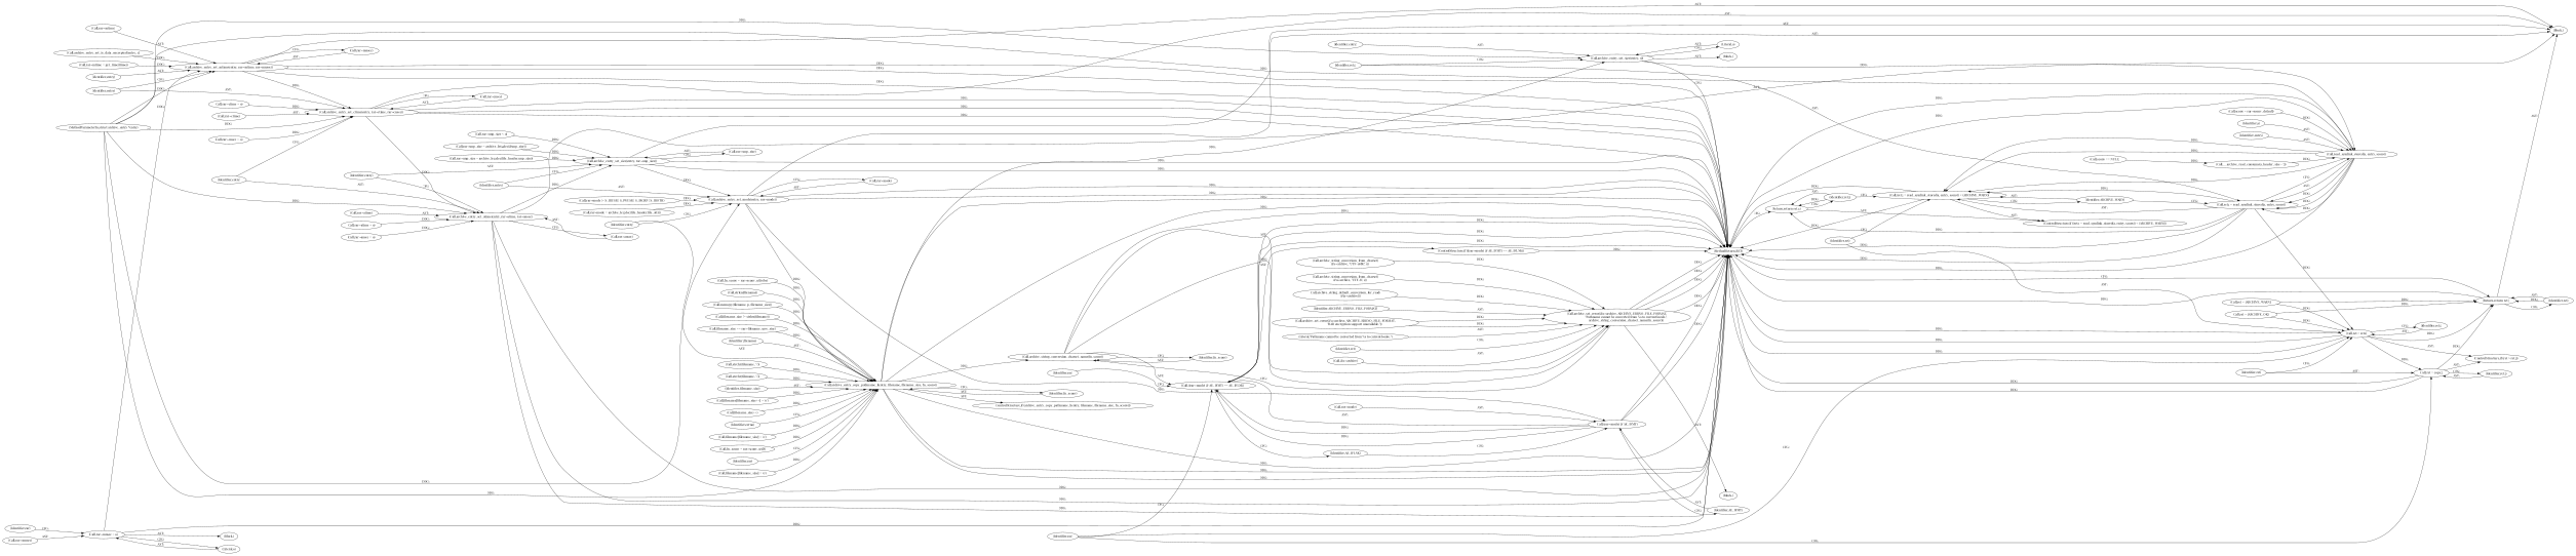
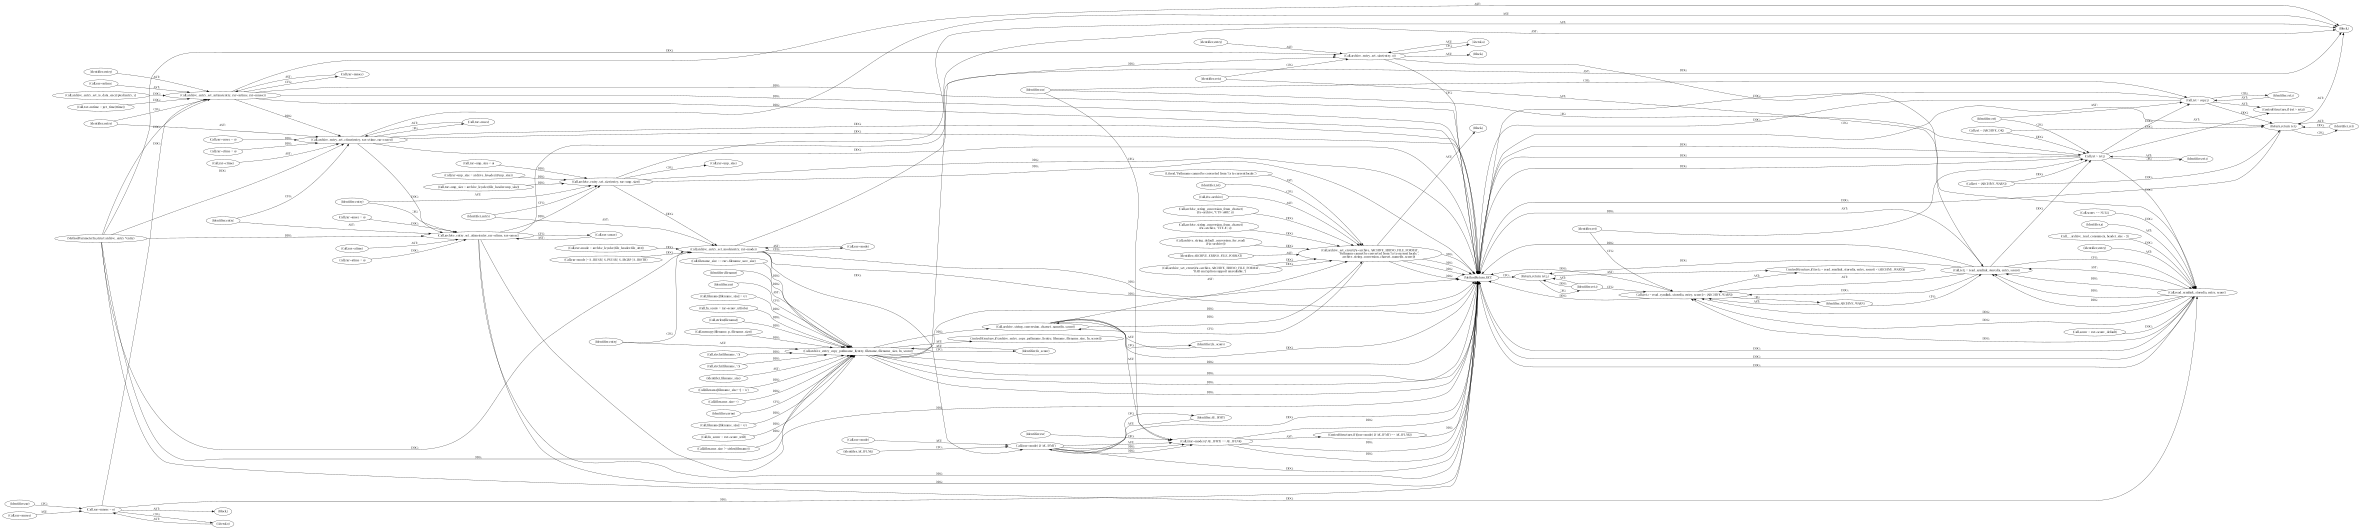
  digraph {
    fontname="Playfair Display"
    rankdir=LR
    node [fontname="Playfair Display"]
    edge [fontname="Playfair Display"]
    n1 [label="(Call,rar->mnsec = 0)"]
    n2 [label="(Call,archive_entry_set_mtime(entry, rar->mtime, rar->mnsec))"]
    n3 [label="(Block,)"]
    n4 [label="(Literal,0)"]
    n5 [label="(MethodReturn,RET)"]
    n6 [label="(Call,archive_entry_set_ctime(entry, rar->ctime, rar->cnsec))"]
    n7 [label="(Call,rar->mnsec)"]
    n8 [label="(Block,)"]
    n9 [label="(Return,return ret2;)"]
    n10 [label="(Return,return ret;)"]
    n11 [label="(Call,archive_entry_set_atime(entry, rar->atime, rar->ansec))"]
    n12 [label="(Call,rar->cnsec)"]
    n13 [label="(Call,archive_entry_set_size(entry, rar->unp_size))"]
    n14 [label="(Call,rar->ansec)"]
    n15 [label="(Call,archive_entry_set_mode(entry, rar->mode))"]
    n16 [label="(Call,rar->unp_size)"]
    n17 [label="(Call,archive_entry_copy_pathname_l(entry, filename, filename_size, fn_sconv))"]
    n18 [label="(Call,(rar->mode) & AE_IFMT)"]
    n19 [label="(Call,rar->mode)"]
    n20 [label="(Call,archive_string_conversion_charset_name(fn_sconv))"]
    n21 [label="(Call,archive_entry_set_size(entry, 0))"]
    n22 [label="(Identifier,fn_sconv)"]
    n23 [label="(ControlStructure,if (archive_entry_copy_pathname_l(entry, filename, filename_size, fn_sconv)))"]
    n24 [label="(Call,((rar->mode) & AE_IFMT) == AE_IFLNK)"]
    n25 [label="(Identifier,AE_IFMT)"]
    n26 [label="(Call,archive_set_error(&a->archive, ARCHIVE_ERRNO_FILE_FORMAT,\n                      \"Pathname cannot be converted from %s to current locale.\",\n                      archive_string_conversion_charset_name(fn_sconv)))"]
    n27 [label="(Identifier,fn_sconv)"]
    n28 [label="(Call,read_symlink_stored(a, entry, sconv))"]
    n29 [label="(Block,)"]
    n30 [label="(Literal,0)"]
    n31 [label="(Block,)"]
    n32 [label="(Call,(ret2 = read_symlink_stored(a, entry, sconv)) < (ARCHIVE_WARN))"]
    n33 [label="(Call,ret2 = read_symlink_stored(a, entry, sconv))"]
    n34 [label="(ControlStructure,if ((ret2 = read_symlink_stored(a, entry, sconv)) < (ARCHIVE_WARN)))"]
    n35 [label="(Identifier,ARCHIVE_WARN)"]
    n36 [label="(Call,ret > ret2)"]
    n37 [label="(Identifier,ret2)"]
    n38 [label="(Call,ret = copy2)"]
    n39 [label="(ControlStructure,if (ret > ret2))"]
    n40 [label="(Identifier,ret2)"]
    n41 [label="(Identifier,ret2)"]
    n42 [label="(Identifier,ret)"]
    n43 [label="(ControlStructure,if (((rar->mode) & AE_IFMT) == AE_IFLNK))"]
    n44 [label="(Identifier,AE_IFLNK)"]
    n45 [label="(Call,&a->archive)"]
    n46 [label="(Call,rar->mode = archive_le32dec(file_header.file_attr))"]
    n47 [label="(Call,rar->mtime)"]
    n48 [label="(Identifier,ret)"]
    n49 [label="(Identifier,entry)"]
    n50 [label="(Call,archive_entry_set_is_data_encrypted(entry, 1))"]
    n51 [label="(Call,archive_string_conversion_from_charset(\n           &a->archive, \"UTF-16BE\", 1))"]
    n52 [label="(Identifier,rar)"]
    n53 [label="(Call,rar->mtime = get_time(ttime))"]
    n54 [label="(Call,filename[filename_size] = '\0')"]
    n55 [label="(Call,sconv = rar->sconv_default)"]
    n56 [label="(Identifier,ret)"]
    n57 [label="(Call,fn_sconv = rar->sconv_utf16be)"]
    n58 [label="(Call,rar->atime)"]
    n59 [label="(Identifier,entry)"]
    n60 [label="(Call,strlen(filename))"]
    n61 [label="(Call,archive_string_conversion_from_charset(\n           &a->archive, \"UTF-8\", 1))"]
    n62 [label="(Call,memcpy(filename, p, filename_size))"]
    n63 [label="(Call,archive_string_default_conversion_for_read(\n            &(a->archive)))"]
    n64 [label="(Call,rar->cnsec = 0)"]
    n65 [label="(Call,ret = (ARCHIVE_WARN))"]
    n66 [label="(Call,rar->ctime = 0)"]
    n67 [label="(MethodParameterIn,struct archive_entry *entry)"]
    n68 [label="(Call,sconv == NULL)"]
    n69 [label="(Call,rar->mode |= S_IRUSR | S_IWUSR | S_IRGRP | S_IROTH)"]
    n70 [label="(Call,ret = (ARCHIVE_OK))"]
    n71 [label="(Identifier,a)"]
    n72 [label="(Call,rar->unp_size < 0)"]
    n73 [label="(Call,rar->ctime)"]
    n74 [label="(Identifier,rar)"]
    n75 [label="(Identifier,entry)"]
    n76 [label="(Call,strchr(filename, '\\'))"]
    n77 [label="(Call,__archive_read_consume(a, header_size - 7))"]
    n78 [label="(Identifier,entry)"]
    n79 [label="(Call,rar->atime = 0)"]
    n80 [label="(Identifier,entry)"]
    n81 [label="(Call,strchr(filename, '\\'))"]
    n82 [label="(Call,rar->unp_size = archive_le64dec(&unp_size))"]
    n83 [label="(Identifier,rar)"]
    n84 [label="(Identifier,entry)"]
    n85 [label="(Call,rar->unp_size = archive_le32dec(file_header.unp_size))"]
    n86 [label="(Identifier,ARCHIVE_ERRNO_FILE_FORMAT)"]
    n87 [label="(Call,archive_set_error(&a->archive, ARCHIVE_ERRNO_FILE_FORMAT,\n                      \"RAR encryption support unavailable.\"))"]
    n88 [label="(Identifier,ret2)"]
    n89 [label="(Literal,\"Pathname cannot be converted from %s to current locale.\")"]
    n90 [label="(Identifier,entry)"]
    n91 [label="(Identifier,filename_size)"]
    n92 [label="(Identifier,ret)"]
    n93 [label="(Call,filename[filename_size++] = '\0')"]
    n94 [label="(Call,rar->mode)"]
    n95 [label="(Call,filename_size++)"]
    n96 [label="(Identifier,errno)"]
    n97 [label="(Call,filename[filename_size] = '\0')"]
    n98 [label="(Call,fn_sconv = rar->sconv_utf8)"]
    n99 [label="(Call,filename_size != strlen(filename))"]
    n100 [label="(Identifier,entry)"]
    n101 [label="(Identifier,rar)"]
    n102 [label="(Call,rar->ansec = 0)"]
    n103 [label="(Call,rar->mnsec)"]
    n104 [label="(Call,filename_size == rar->filename_save_size)"]
    n105 [label="(Identifier,filename)"]
    n1 -> n2 [label="DDG: "]
    n1 -> n3 [label="AST: "]
    n1 -> n4 [label="CFG: "]
    n1 -> n5 [label="DDG: "]
    n2 -> n5 [label="DDG: "]
    n2 -> n5 [label="DDG: "]
    n2 -> n5 [label="DDG: "]
    n2 -> n6 [label="DDG: "]
    n2 -> n7 [label="CFG: "]
    n2 -> n8 [label="AST: "]
    n4 -> n1 [label="AST: "]
    n5 -> n9 [label="CFG: "]
    n5 -> n10 [label="CFG: "]
    n6 -> n5 [label="DDG: "]
    n6 -> n5 [label="DDG: "]
    n6 -> n5 [label="DDG: "]
    n6 -> n8 [label="AST: "]
    n6 -> n11 [label="DDG: "]
    n6 -> n12 [label="CFG: "]
    n7 -> n2 [label="AST: "]
    n9 -> n34 [label="AST: "]
    n9 -> n37 [label="CFG: "]
    n10 -> n5 [label="DDG: "]
    n10 -> n8 [label="AST: "]
    n10 -> n42 [label="CFG: "]
    n11 -> n5 [label="DDG: "]
    n11 -> n5 [label="DDG: "]
    n11 -> n5 [label="DDG: "]
    n11 -> n8 [label="AST: "]
    n11 -> n13 [label="DDG: "]
    n11 -> n14 [label="CFG: "]
    n12 -> n6 [label="AST: "]
    n13 -> n5 [label="DDG: "]
    n13 -> n5 [label="DDG: "]
    n13 -> n8 [label="AST: "]
    n13 -> n15 [label="DDG: "]
    n13 -> n16 [label="CFG: "]
    n14 -> n11 [label="AST: "]
    n15 -> n5 [label="DDG: "]
    n15 -> n5 [label="DDG: "]
    n15 -> n8 [label="AST: "]
    n15 -> n17 [label="DDG: "]
    n15 -> n18 [label="DDG: "]
    n15 -> n19 [label="CFG: "]
-   n16 -> n13 [label="AST: "]
    n17 -> n5 [label="DDG: "]
    n17 -> n5 [label="DDG: "]
    n17 -> n5 [label="DDG: "]
    n17 -> n5 [label="DDG: "]
    n17 -> n5 [label="DDG: "]
    n17 -> n20 [label="DDG: "]
    n17 -> n21 [label="DDG: "]
    n17 -> n22 [label="CFG: "]
    n17 -> n23 [label="AST: "]
    n18 -> n5 [label="DDG: "]
    n18 -> n5 [label="DDG: "]
    n18 -> n24 [label="AST: "]
    n18 -> n24 [label="DDG: "]
    n18 -> n24 [label="DDG: "]
    n18 -> n25 [label="CFG: "]
    n19 -> n15 [label="AST: "]
    n20 -> n5 [label="DDG: "]
    n20 -> n24 [label="AST: "]
    n20 -> n26 [label="AST: "]
    n20 -> n26 [label="DDG: "]
    n20 -> n27 [label="CFG: "]
    n21 -> n5 [label="CFG: "]
    n21 -> n28 [label="DDG: "]
    n21 -> n29 [label="AST: "]
    n21 -> n30 [label="CFG: "]
    n22 -> n17 [label="AST: "]
    n24 -> n5 [label="DDG: "]
    n24 -> n5 [label="DDG: "]
    n24 -> n5 [label="DDG: "]
    n24 -> n43 [label="AST: "]
-   n24 -> n44 [label="CFG: "]
    n25 -> n18 [label="AST: "]
    n26 -> n5 [label="DDG: "]
    n26 -> n5 [label="DDG: "]
    n26 -> n5 [label="DDG: "]
    n26 -> n5 [label="DDG: "]
    n26 -> n20 [label="CFG: "]
    n26 -> n31 [label="AST: "]
    n27 -> n20 [label="AST: "]
    n28 -> n5 [label="DDG: "]
    n28 -> n5 [label="DDG: "]
    n28 -> n5 [label="DDG: "]
    n28 -> n32 [label="DDG: "]
    n28 -> n32 [label="DDG: "]
    n28 -> n32 [label="DDG: "]
    n28 -> n33 [label="AST: "]
    n28 -> n33 [label="DDG: "]
    n28 -> n33 [label="DDG: "]
    n28 -> n33 [label="DDG: "]
    n30 -> n21 [label="AST: "]
    n32 -> n5 [label="DDG: "]
    n32 -> n5 [label="DDG: "]
    n32 -> n34 [label="AST: "]
    n32 -> n35 [label="CFG: "]
    n33 -> n5 [label="DDG: "]
    n33 -> n5 [label="DDG: "]
    n33 -> n9 [label="DDG: "]
    n33 -> n28 [label="CFG: "]
    n33 -> n32 [label="AST: "]
    n33 -> n32 [label="DDG: "]
    n33 -> n36 [label="DDG: "]
    n35 -> n32 [label="AST: "]
    n35 -> n33 [label="CFG: "]
    n36 -> n5 [label="DDG: "]
    n36 -> n5 [label="DDG: "]
    n36 -> n5 [label="DDG: "]
-   n36 -> n10 [label="DDG: "]
+   n36 -> n28 [label="DDG: "]
    n36 -> n38 [label="DDG: "]
    n36 -> n39 [label="AST: "]
    n36 -> n40 [label="CFG: "]
    n37 -> n9 [label="AST: "]
    n37 -> n9 [label="DDG: "]
    n37 -> n32 [label="CFG: "]
    n38 -> n5 [label="DDG: "]
    n38 -> n5 [label="DDG: "]
    n38 -> n10 [label="DDG: "]
    n38 -> n39 [label="AST: "]
    n38 -> n41 [label="CFG: "]
    n40 -> n36 [label="AST: "]
    n41 -> n38 [label="AST: "]
    n42 -> n10 [label="AST: "]
    n42 -> n10 [label="DDG: "]
    n43 -> n5 [label="DDG: "]
    n44 -> n18 [label="CFG: "]
    n45 -> n26 [label="AST: "]
    n46 -> n15 [label="DDG: "]
    n47 -> n2 [label="AST: "]
    n48 -> n36 [label="CFG: "]
    n48 -> n38 [label="AST: "]
    n49 -> n11 [label="CFG: "]
    n49 -> n13 [label="AST: "]
    n50 -> n2 [label="DDG: "]
    n51 -> n26 [label="DDG: "]
    n52 -> n17 [label="CFG: "]
    n53 -> n2 [label="DDG: "]
    n54 -> n17 [label="DDG: "]
    n55 -> n28 [label="DDG: "]
    n56 -> n32 [label="CFG: "]
    n56 -> n36 [label="AST: "]
    n57 -> n17 [label="DDG: "]
    n58 -> n11 [label="AST: "]
    n59 -> n13 [label="CFG: "]
    n59 -> n15 [label="AST: "]
    n60 -> n17 [label="DDG: "]
    n61 -> n26 [label="DDG: "]
    n62 -> n17 [label="DDG: "]
    n63 -> n26 [label="DDG: "]
    n64 -> n6 [label="DDG: "]
    n65 -> n10 [label="DDG: "]
    n65 -> n36 [label="DDG: "]
    n66 -> n6 [label="DDG: "]
    n67 -> n2 [label="DDG: "]
    n67 -> n6 [label="DDG: "]
    n67 -> n11 [label="DDG: "]
    n67 -> n15 [label="DDG: "]
    n67 -> n17 [label="DDG: "]
    n67 -> n21 [label="DDG: "]
    n67 -> n28 [label="DDG: "]
-   n68 -> n77 [label="DDG: "]
+   n68 -> n28 [label="DDG: "]
    n69 -> n15 [label="DDG: "]
    n70 -> n10 [label="DDG: "]
    n70 -> n36 [label="DDG: "]
    n71 -> n28 [label="AST: "]
    n72 -> n13 [label="DDG: "]
    n73 -> n6 [label="AST: "]
    n74 -> n24 [label="CFG: "]
    n74 -> n36 [label="CFG: "]
    n74 -> n38 [label="CFG: "]
    n75 -> n15 [label="CFG: "]
    n75 -> n17 [label="AST: "]
    n76 -> n17 [label="DDG: "]
    n77 -> n28 [label="DDG: "]
    n78 -> n21 [label="AST: "]
    n79 -> n11 [label="DDG: "]
    n80 -> n2 [label="CFG: "]
    n80 -> n6 [label="AST: "]
    n81 -> n17 [label="DDG: "]
    n82 -> n13 [label="DDG: "]
    n83 -> n1 [label="CFG: "]
    n84 -> n28 [label="AST: "]
    n85 -> n13 [label="DDG: "]
    n86 -> n26 [label="AST: "]
    n87 -> n26 [label="DDG: "]
    n87 -> n26 [label="DDG: "]
    n88 -> n21 [label="CFG: "]
    n88 -> n33 [label="AST: "]
    n89 -> n26 [label="AST: "]
    n90 -> n6 [label="CFG: "]
    n90 -> n11 [label="AST: "]
    n91 -> n17 [label="AST: "]
    n92 -> n26 [label="CFG: "]
    n93 -> n17 [label="DDG: "]
    n94 -> n18 [label="AST: "]
    n95 -> n17 [label="DDG: "]
    n96 -> n17 [label="CFG: "]
    n97 -> n17 [label="DDG: "]
    n98 -> n17 [label="DDG: "]
    n99 -> n17 [label="DDG: "]
    n100 -> n2 [label="AST: "]
    n101 -> n24 [label="CFG: "]
    n102 -> n11 [label="DDG: "]
    n103 -> n1 [label="AST: "]
    n104 -> n17 [label="DDG: "]
    n105 -> n17 [label="AST: "]
  }
